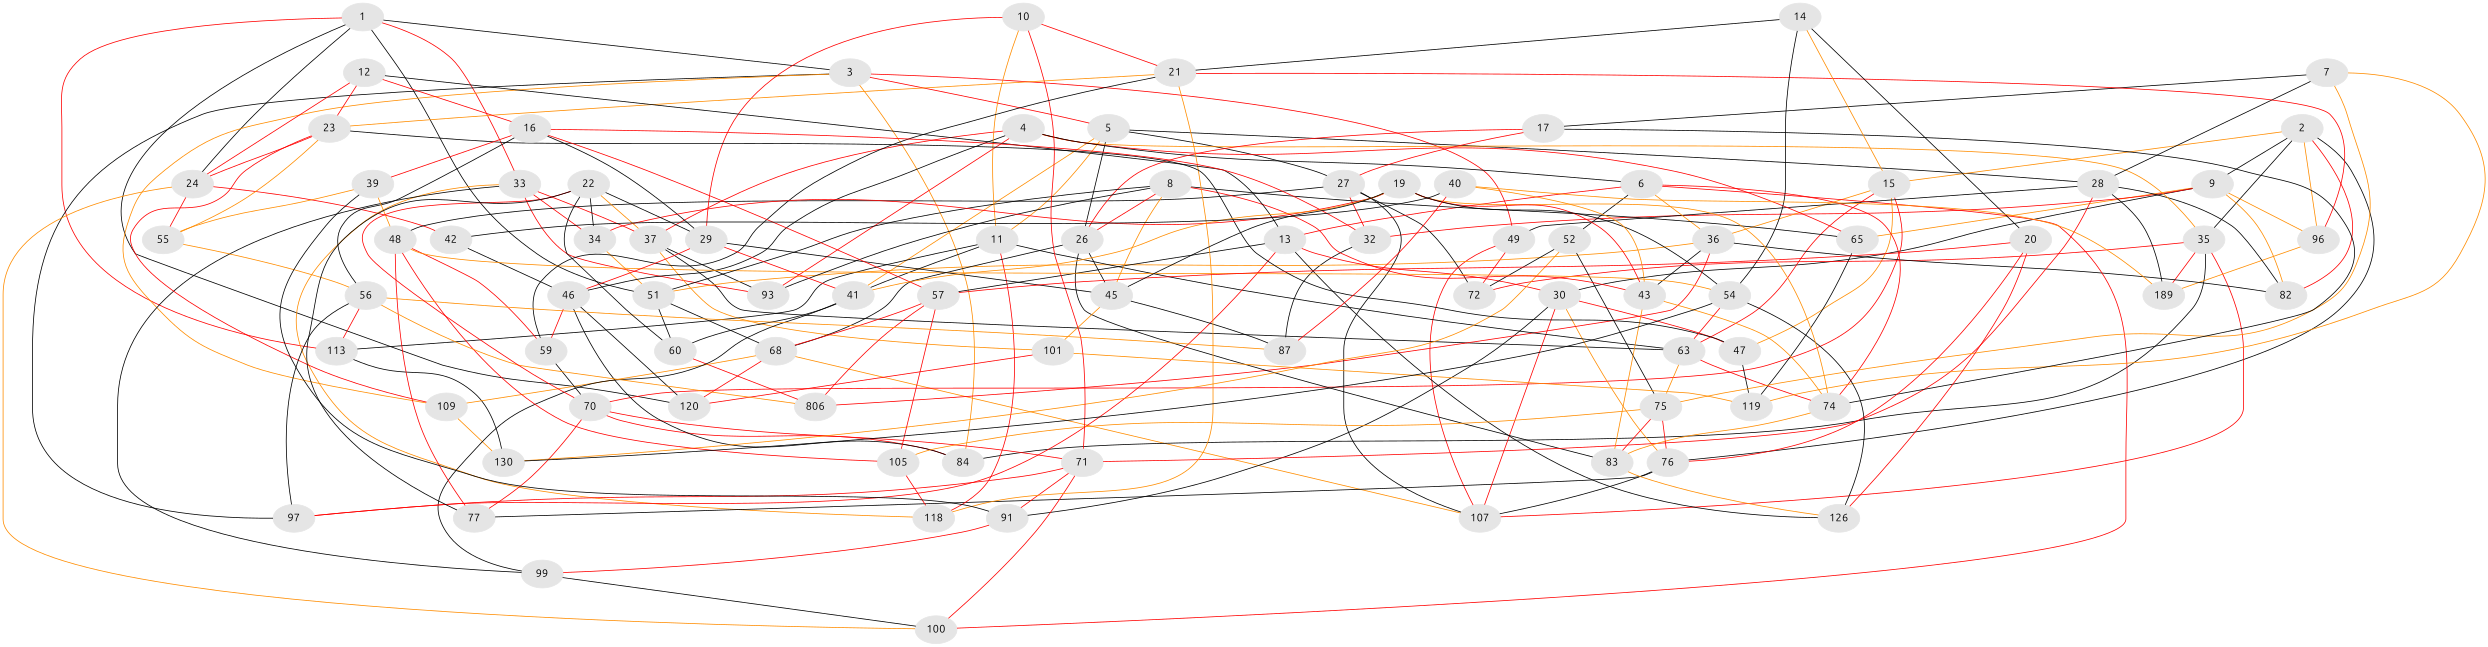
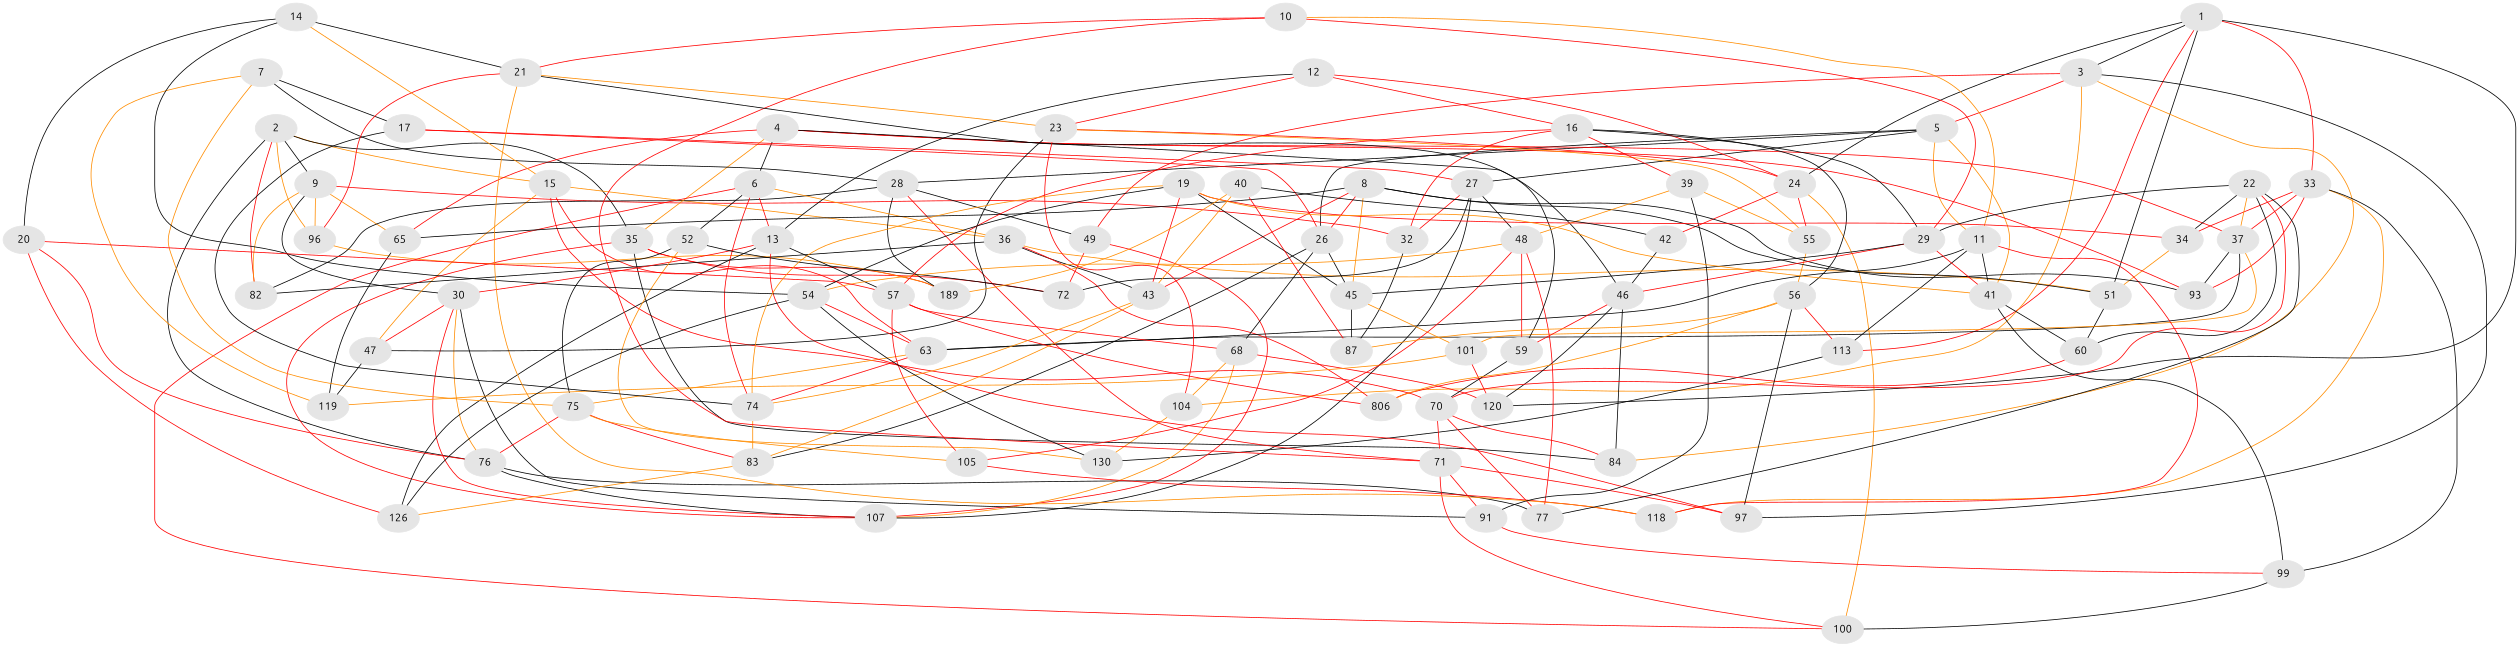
  graph {
    fontname=Ubuntu
    node [color=gray90 fontname=Ubuntu style=filled]
    edge [color=black fontname=Ubuntu]
    1 [super="+102"]
    3 [super="+18"]
    24 [super="+62"]
    33 [super="+116"]
    51 [super="+53"]
    113
    120
    5 [super="+85"]
    49
    84
    97
-   104 [label=109]
+   104
    100
    55
    42
    37 [super="+61"]
    93
    118
    34
    99 [super="+122"]
    60
    68 [super="+89"]
    130
    2 [super="+69"]
    9 [super="+103"]
    15 [super="+66"]
    35 [super="+73"]
    76 [super="+114"]
    82
    96
    65
    30 [super="+38"]
    32
    36 [super="+121"]
    63 [super="+95"]
    47
    70 [super="+127"]
    72
    107 [super="+129"]
    n40 [label=189]
    77
    11 [super="+25"]
    26 [super="+111"]
    27 [super="+31"]
    28 [super="+80"]
    41 [super="+108"]
    4 [super="+44"]
    6 [super="+117"]
    46 [super="+88"]
    13 [super="+90"]
    52
    74 [super="+110"]
    101
    59
    119
    45 [super="+86"]
    83 [super="+112"]
    48 [super="+64"]
    71 [super="+98"]
    57 [super="+124"]
    126
    43 [super="+50"]
    n63 [label=806]
    75 [super="+94"]
    7
    17
    105
    8 [super="+58"]
    87
    91
    10
    21 [super="+79"]
    29 [super="+125"]
    23 [super="+115"]
    12
    16 [super="+67"]
    39
    56 [super="+78"]
    14
    20
    54 [super="+81"]
    19 [super="+123"]
    22 [super="+128"]
    40
    1 -- 3
    1 -- 24
    1 -- 33 [color=red]
    1 -- 51
    1 -- 113 [color=red]
    1 -- 120
    3 -- 5 [color=red]
    3 -- 49 [color=red]
    3 -- 84 [color=darkorange]
    3 -- 97
    3 -- 104 [color=darkorange]
    24 -- 100 [color=darkorange]
    24 -- 55 [color=red]
    24 -- 42 [color=red]
    33 -- 37 [color=red]
    33 -- 93 [color=red]
    33 -- 118 [color=darkorange]
    33 -- 34 [color=red]
    33 -- 99
    51 -- 60
-   51 -- 68
    113 -- 130
    5 -- 11 [color=darkorange]
    5 -- 26
    5 -- 27
    5 -- 28
    5 -- 41 [color=darkorange]
    49 -- 72 [color=red]
    49 -- 107 [color=red]
    104 -- 130 [color=darkorange]
    55 -- 56 [color=darkorange]
    42 -- 46
    37 -- 93
    37 -- 63
    37 -- 101 [color=darkorange]
    34 -- 51 [color=darkorange]
    99 -- 100
    60 -- n63 [color=red]
    68 -- 120 [color=red]
    68 -- 104 [color=darkorange]
    68 -- 107 [color=darkorange]
    2 -- 9
    2 -- 15 [color=darkorange]
    2 -- 35
    2 -- 76
    2 -- 82 [color=red]
    2 -- 96 [color=darkorange]
    9 -- 82 [color=darkorange]
    9 -- 96 [color=darkorange]
    9 -- 65 [color=darkorange]
    9 -- 30
    9 -- 32 [color=red]
    15 -- 36 [color=darkorange]
    15 -- 63 [color=red]
    15 -- 47 [color=darkorange]
    15 -- 70 [color=red]
    35 -- 84
    35 -- 72 [color=red]
    35 -- 107 [color=red]
    35 -- n40 [color=red]
    76 -- 107
    76 -- 77
    96 -- n40 [color=darkorange]
    65 -- 119
    30 -- 76 [color=darkorange]
    30 -- 47 [color=red]
    30 -- 107 [color=red]
    30 -- 91
    32 -- 87
    36 -- 51 [color=darkorange]
    36 -- 82
    36 -- 43
    36 -- n63 [color=red]
    63 -- 74 [color=red]
    63 -- 75 [color=darkorange]
    47 -- 119
    70 -- 84 [color=red]
    70 -- 77 [color=red]
    70 -- 71 [color=red]
    11 -- 113
    11 -- 118 [color=red]
    11 -- 63
    11 -- 41
    26 -- 68
    26 -- 45
    26 -- 83
    27 -- 32 [color=red]
    27 -- 72
    27 -- 107
    27 -- 48
    28 -- 49
    28 -- 82
    28 -- n40
    28 -- 71 [color=red]
    41 -- 99
    41 -- 60
    4 -- 37 [color=red]
    4 -- 93 [color=red]
    4 -- 35 [color=darkorange]
    4 -- 65 [color=red]
    4 -- 6
    4 -- 46
    6 -- 100 [color=red]
    6 -- 36 [color=darkorange]
    6 -- 13 [color=red]
    6 -- 52
    6 -- 74 [color=red]
    46 -- 120
    46 -- 84
    46 -- 59 [color=red]
    13 -- 97 [color=red]
    13 -- 30 [color=red]
    13 -- 57
    13 -- 126
    52 -- 130 [color=darkorange]
    52 -- 72
    52 -- 75
    74 -- 83 [color=darkorange]
    101 -- 120 [color=red]
    101 -- 119 [color=darkorange]
    59 -- 70
    45 -- 101 [color=darkorange]
    45 -- 87
    83 -- 126 [color=darkorange]
    48 -- 77 [color=red]
    48 -- 59 [color=red]
    48 -- 105 [color=red]
    48 -- 54 [color=darkorange]
    71 -- 97 [color=red]
    71 -- 100 [color=red]
    71 -- 91 [color=red]
    57 -- 68 [color=red]
    57 -- n63 [color=red]
    57 -- 105 [color=red]
    43 -- 74 [color=darkorange]
    43 -- 83 [color=darkorange]
    75 -- 76 [color=red]
    75 -- 83 [color=red]
    75 -- 105 [color=darkorange]
    7 -- 28
    7 -- 119 [color=darkorange]
    7 -- 75 [color=darkorange]
    7 -- 17
    17 -- 26 [color=red]
    17 -- 27 [color=red]
    17 -- 74
    105 -- 118 [color=red]
    8 -- 51
    8 -- 93
    8 -- 65
    8 -- 26 [color=red]
    8 -- 45 [color=darkorange]
    8 -- 43 [color=red]
    91 -- 99 [color=red]
    10 -- 11 [color=darkorange]
    10 -- 71 [color=red]
    10 -- 21 [color=red]
    10 -- 29 [color=red]
    21 -- 118 [color=darkorange]
    21 -- 96 [color=red]
    21 -- 59
    21 -- 23 [color=darkorange]
    29 -- 41 [color=red]
    29 -- 46 [color=red]
    29 -- 45
    23 -- 24 [color=red]
    23 -- 104 [color=red]
    23 -- 55 [color=darkorange]
    23 -- 47
    12 -- 24 [color=red]
    12 -- 13
    12 -- 23 [color=red]
    12 -- 16 [color=red]
    16 -- 32 [color=red]
    16 -- 57 [color=red]
    16 -- 29
    16 -- 39 [color=red]
    16 -- 56
    39 -- 55 [color=darkorange]
    39 -- 48 [color=darkorange]
    39 -- 91
    56 -- 113 [color=red]
    56 -- 97
    56 -- n63 [color=darkorange]
    56 -- 87 [color=darkorange]
    14 -- 15 [color=darkorange]
    14 -- 21
    14 -- 20
    14 -- 54
    20 -- 76 [color=red]
    20 -- 57 [color=red]
    20 -- 126 [color=red]
    54 -- 130
    54 -- 63 [color=red]
    54 -- 126
    19 -- 34 [color=red]
    19 -- 41 [color=darkorange]
    19 -- 74 [color=darkorange]
    19 -- 45
    19 -- 43 [color=red]
    19 -- 54
    22 -- 37 [color=darkorange]
    22 -- 34
    22 -- 60
    22 -- 70 [color=red]
    22 -- 77
    22 -- 29
    40 -- 42
    40 -- n40 [color=darkorange]
    40 -- 43 [color=darkorange]
    40 -- 87 [color=red]
  }
